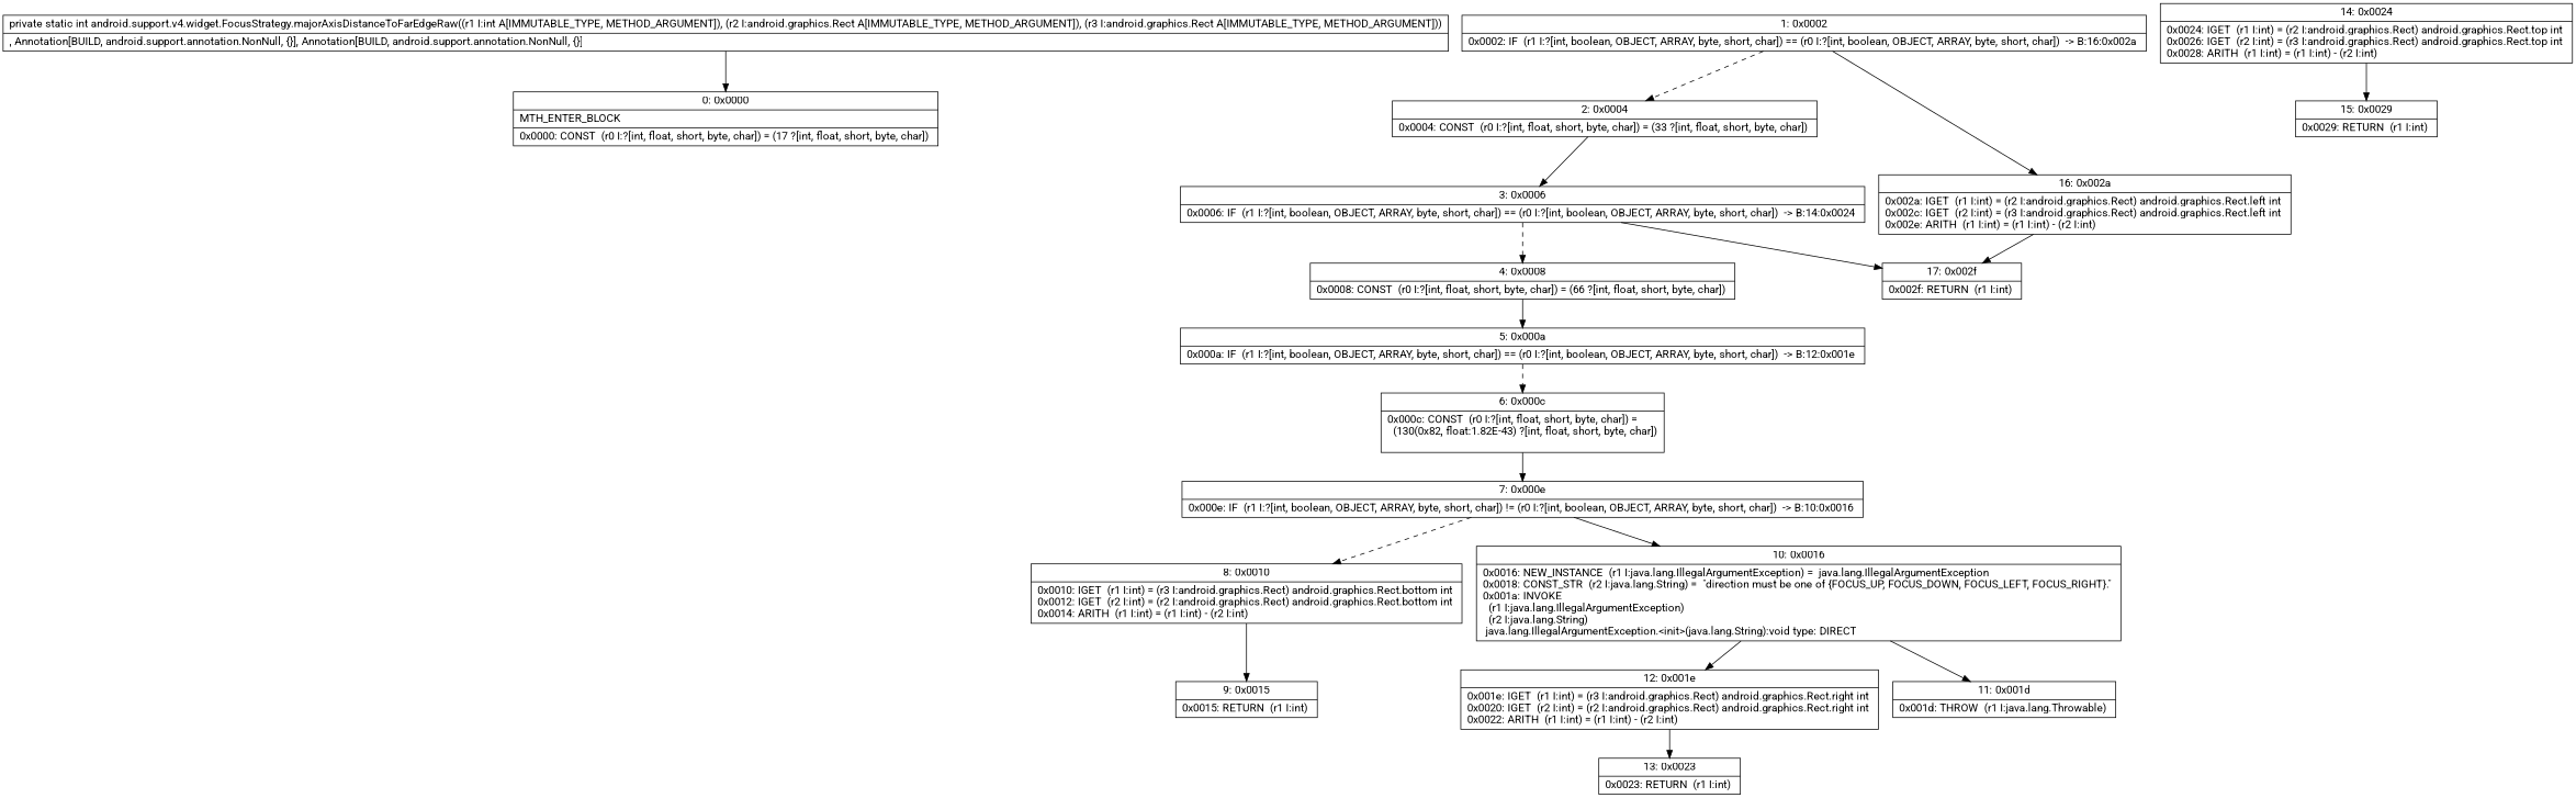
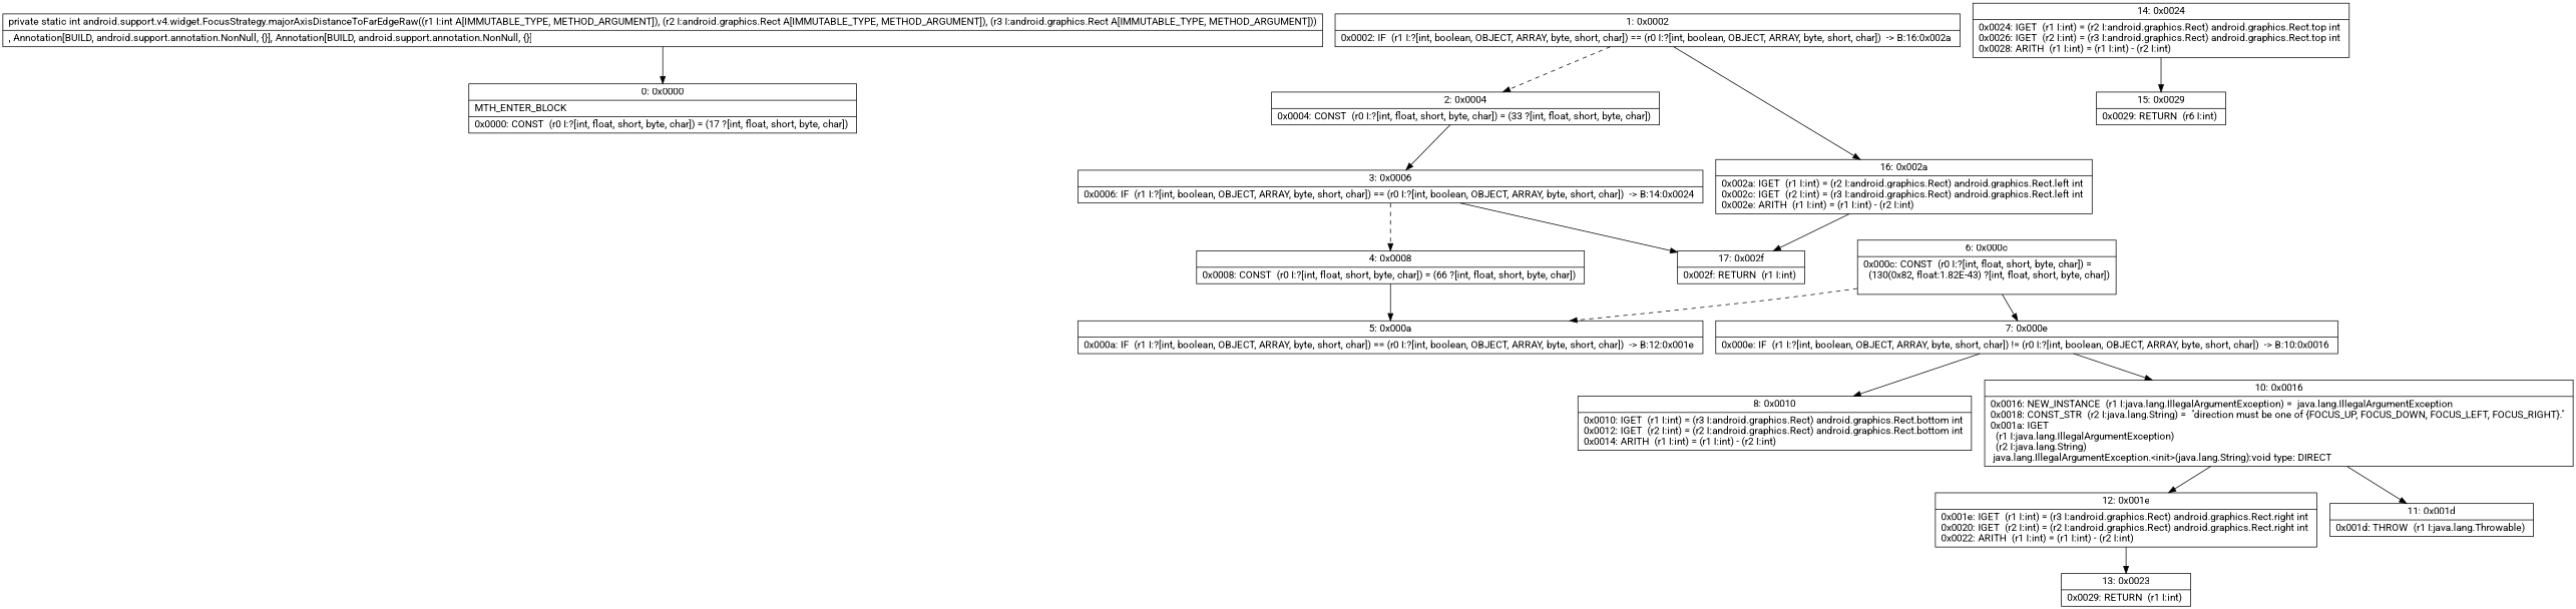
  digraph {
    fontname=Roboto
    node [fontname=Roboto shape=record]
    edge [fontname=Roboto]
    n1 [label="{0\:\ 0x0000|MTH_ENTER_BLOCK\l|0x0000: CONST  (r0 I:?[int, float, short, byte, char]) = (17 ?[int, float, short, byte, char]) \l}"]
    n2 [label="{1\:\ 0x0002|0x0002: IF  (r1 I:?[int, boolean, OBJECT, ARRAY, byte, short, char]) == (r0 I:?[int, boolean, OBJECT, ARRAY, byte, short, char])  \-\> B:16:0x002a \l}"]
    n3 [label="{2\:\ 0x0004|0x0004: CONST  (r0 I:?[int, float, short, byte, char]) = (33 ?[int, float, short, byte, char]) \l}"]
    n4 [label="{16\:\ 0x002a|0x002a: IGET  (r1 I:int) = (r2 I:android.graphics.Rect) android.graphics.Rect.left int \l0x002c: IGET  (r2 I:int) = (r3 I:android.graphics.Rect) android.graphics.Rect.left int \l0x002e: ARITH  (r1 I:int) = (r1 I:int) \- (r2 I:int) \l}"]
    n5 [label="{3\:\ 0x0006|0x0006: IF  (r1 I:?[int, boolean, OBJECT, ARRAY, byte, short, char]) == (r0 I:?[int, boolean, OBJECT, ARRAY, byte, short, char])  \-\> B:14:0x0024 \l}"]
    n6 [label="{17\:\ 0x002f|0x002f: RETURN  (r1 I:int) \l}"]
    n7 [label="{4\:\ 0x0008|0x0008: CONST  (r0 I:?[int, float, short, byte, char]) = (66 ?[int, float, short, byte, char]) \l}"]
    n8 [label="{5\:\ 0x000a|0x000a: IF  (r1 I:?[int, boolean, OBJECT, ARRAY, byte, short, char]) == (r0 I:?[int, boolean, OBJECT, ARRAY, byte, short, char])  \-\> B:12:0x001e \l}"]
    n9 [label="{14\:\ 0x0024|0x0024: IGET  (r1 I:int) = (r2 I:android.graphics.Rect) android.graphics.Rect.top int \l0x0026: IGET  (r2 I:int) = (r3 I:android.graphics.Rect) android.graphics.Rect.top int \l0x0028: ARITH  (r1 I:int) = (r1 I:int) \- (r2 I:int) \l}"]
-   n10 [label="{15\:\ 0x0029|0x0029: RETURN  (r1 I:int) \l}"]
+   n10 [label="{15\:\ 0x0029|0x0029: RETURN  (r6 I:int) \l}"]
    n11 [label="{6\:\ 0x000c|0x000c: CONST  (r0 I:?[int, float, short, byte, char]) = \l  (130(0x82, float:1.82E\-43) ?[int, float, short, byte, char])\l \l}"]
    n12 [label="{7\:\ 0x000e|0x000e: IF  (r1 I:?[int, boolean, OBJECT, ARRAY, byte, short, char]) != (r0 I:?[int, boolean, OBJECT, ARRAY, byte, short, char])  \-\> B:10:0x0016 \l}"]
    n13 [label="{12\:\ 0x001e|0x001e: IGET  (r1 I:int) = (r3 I:android.graphics.Rect) android.graphics.Rect.right int \l0x0020: IGET  (r2 I:int) = (r2 I:android.graphics.Rect) android.graphics.Rect.right int \l0x0022: ARITH  (r1 I:int) = (r1 I:int) \- (r2 I:int) \l}"]
-   n14 [label="{13\:\ 0x0023|0x0023: RETURN  (r1 I:int) \l}"]
+   n14 [label="{13\:\ 0x0023|0x0029: RETURN  (r1 I:int) \l}"]
    n15 [label="{8\:\ 0x0010|0x0010: IGET  (r1 I:int) = (r3 I:android.graphics.Rect) android.graphics.Rect.bottom int \l0x0012: IGET  (r2 I:int) = (r2 I:android.graphics.Rect) android.graphics.Rect.bottom int \l0x0014: ARITH  (r1 I:int) = (r1 I:int) \- (r2 I:int) \l}"]
-   n16 [label="{10\:\ 0x0016|0x0016: NEW_INSTANCE  (r1 I:java.lang.IllegalArgumentException) =  java.lang.IllegalArgumentException \l0x0018: CONST_STR  (r2 I:java.lang.String) =  \"direction must be one of \{FOCUS_UP, FOCUS_DOWN, FOCUS_LEFT, FOCUS_RIGHT\}.\" \l0x001a: INVOKE  \l  (r1 I:java.lang.IllegalArgumentException)\l  (r2 I:java.lang.String)\l java.lang.IllegalArgumentException.\<init\>(java.lang.String):void type: DIRECT \l}"]
-   n17 [label="{9\:\ 0x0015|0x0015: RETURN  (r1 I:int) \l}"]
+   n16 [label="{10\:\ 0x0016|0x0016: NEW_INSTANCE  (r1 I:java.lang.IllegalArgumentException) =  java.lang.IllegalArgumentException \l0x0018: CONST_STR  (r2 I:java.lang.String) =  \"direction must be one of \{FOCUS_UP, FOCUS_DOWN, FOCUS_LEFT, FOCUS_RIGHT\}.\" \l0x001a: IGET  \l  (r1 I:java.lang.IllegalArgumentException)\l  (r2 I:java.lang.String)\l java.lang.IllegalArgumentException.\<init\>(java.lang.String):void type: DIRECT \l}"]
    n18 [label="{11\:\ 0x001d|0x001d: THROW  (r1 I:java.lang.Throwable) \l}"]
    n19 [label="{private static int android.support.v4.widget.FocusStrategy.majorAxisDistanceToFarEdgeRaw((r1 I:int A[IMMUTABLE_TYPE, METHOD_ARGUMENT]), (r2 I:android.graphics.Rect A[IMMUTABLE_TYPE, METHOD_ARGUMENT]), (r3 I:android.graphics.Rect A[IMMUTABLE_TYPE, METHOD_ARGUMENT]))  | , Annotation[BUILD, android.support.annotation.NonNull, \{\}], Annotation[BUILD, android.support.annotation.NonNull, \{\}]\l}"]
    n2 -> n3 [style=dashed]
    n2 -> n4
    n3 -> n5
    n4 -> n6
    n5 -> n6
    n5 -> n7 [style=dashed]
    n7 -> n8
-   n8 -> n11 [style=dashed]
+   n11 -> n8 [style=dashed]
    n9 -> n10
    n11 -> n12
-   n12 -> n15 [style=dashed]
+   n12 -> n15 [style=solid]
    n12 -> n16
    n13 -> n14
-   n15 -> n17
    n16 -> n13
    n16 -> n18
    n19 -> n1
  }
